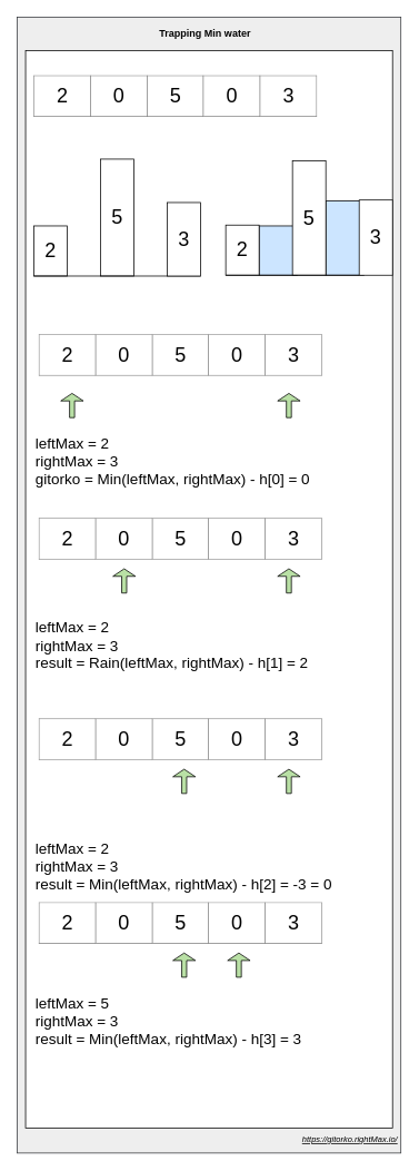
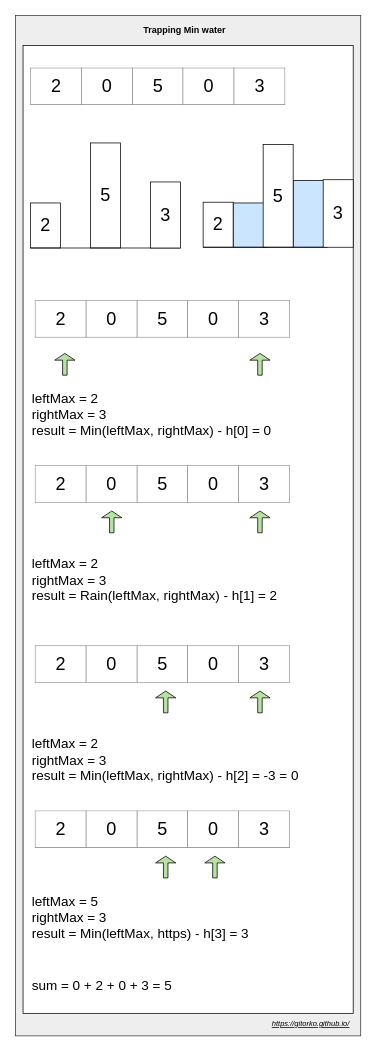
  <mxCell id="0" />
  <mxCell id="1" parent="0" />
  <mxCell id="2" value="" style="rounded=0;whiteSpace=wrap;html=1;align=left;fillColor=#eeeeee;strokeColor=#36393d;" vertex="1" parent="1"><mxGeometry x="20" y="20" width="460" height="1360" as="geometry" /></mxCell>
  <mxCell id="3" value="" style="rounded=0;whiteSpace=wrap;html=1;align=left;" vertex="1" parent="1"><mxGeometry x="30" y="60" width="440" height="1290" as="geometry" /></mxCell>
  <mxCell id="4" value="" style="rounded=0;whiteSpace=wrap;html=1;fillColor=#CCE5FF;" parent="1" vertex="1"><mxGeometry x="390" y="240" width="45.71" height="89" as="geometry" /></mxCell>
  <mxCell id="5" value="" style="rounded=0;whiteSpace=wrap;html=1;fillColor=#CCE5FF;" parent="1" vertex="1"><mxGeometry x="310" y="270" width="45.71" height="59" as="geometry" /></mxCell>
  <mxCell id="6" value="&lt;table border=&quot;1&quot; width=&quot;100%&quot; style=&quot;width: 100% ; height: 100% ; border-collapse: collapse ; font-size: 24px&quot;&gt;&lt;tbody style=&quot;font-size: 24px&quot;&gt;&lt;tr style=&quot;font-size: 24px&quot;&gt;&lt;td style=&quot;font-size: 24px&quot;&gt;2&lt;/td&gt;&lt;td style=&quot;font-size: 24px&quot;&gt;0&lt;/td&gt;&lt;td style=&quot;font-size: 24px&quot;&gt;5&lt;/td&gt;&lt;td style=&quot;font-size: 24px&quot;&gt;0&lt;/td&gt;&lt;td&gt;3&lt;/td&gt;&lt;/tr&gt;&lt;/tbody&gt;&lt;/table&gt;" style="text;html=1;strokeColor=none;fillColor=none;overflow=fill;align=center;fontSize=24;" parent="1" vertex="1"><mxGeometry x="40" y="90" width="340" height="50" as="geometry" /></mxCell>
  <mxCell id="7" value="&lt;font style=&quot;font-size: 24px&quot;&gt;2&lt;/font&gt;" style="rounded=0;whiteSpace=wrap;html=1;" parent="1" vertex="1"><mxGeometry x="40" y="270" width="40" height="60" as="geometry" /></mxCell>
  <mxCell id="8" value="&lt;font style=&quot;font-size: 24px&quot;&gt;5&lt;/font&gt;" style="rounded=0;whiteSpace=wrap;html=1;" parent="1" vertex="1"><mxGeometry x="120" y="190" width="40" height="140" as="geometry" /></mxCell>
  <mxCell id="9" value="" style="endArrow=none;html=1;entryX=0;entryY=1;entryDx=0;entryDy=0;exitX=1;exitY=1;exitDx=0;exitDy=0;" parent="1" source="19" target="7" edge="1"><mxGeometry width="50" height="50" relative="1" as="geometry"><mxPoint x="-60" y="400" as="sourcePoint" /><mxPoint x="-10" y="350" as="targetPoint" /></mxGeometry></mxCell>
  <mxCell id="10" value="&lt;font style=&quot;font-size: 24px&quot;&gt;2&lt;/font&gt;" style="rounded=0;whiteSpace=wrap;html=1;" parent="1" vertex="1"><mxGeometry x="270" y="269" width="40" height="60" as="geometry" /></mxCell>
  <mxCell id="11" value="&lt;font style=&quot;font-size: 24px&quot;&gt;5&lt;/font&gt;" style="rounded=0;whiteSpace=wrap;html=1;" parent="1" vertex="1"><mxGeometry x="350" y="192" width="40" height="137" as="geometry" /></mxCell>
  <mxCell id="12" value="" style="endArrow=none;html=1;entryX=0;entryY=1;entryDx=0;entryDy=0;exitX=1;exitY=1;exitDx=0;exitDy=0;" parent="1" target="10" edge="1"><mxGeometry width="50" height="50" relative="1" as="geometry"><mxPoint x="430" y="329" as="sourcePoint" /><mxPoint x="260" y="349" as="targetPoint" /></mxGeometry></mxCell>
  <mxCell id="13" value="" style="shape=flexArrow;endArrow=classic;html=1;width=6;endSize=2.67;fillColor=#B9E0A5;" parent="1" edge="1"><mxGeometry width="50" height="50" relative="1" as="geometry"><mxPoint x="85.71" y="500" as="sourcePoint" /><mxPoint x="85.71" y="470" as="targetPoint" /></mxGeometry></mxCell>
  <mxCell id="14" value="" style="shape=flexArrow;endArrow=classic;html=1;width=6;endSize=2.67;fillColor=#B9E0A5;" parent="1" edge="1"><mxGeometry width="50" height="50" relative="1" as="geometry"><mxPoint x="345.71" y="500" as="sourcePoint" /><mxPoint x="345.71" y="470" as="targetPoint" /></mxGeometry></mxCell>
  <mxCell id="15" value="" style="shape=flexArrow;endArrow=classic;html=1;width=6;endSize=2.67;fillColor=#B9E0A5;" parent="1" edge="1"><mxGeometry width="50" height="50" relative="1" as="geometry"><mxPoint x="148.21" y="710" as="sourcePoint" /><mxPoint x="148.21" y="680" as="targetPoint" /></mxGeometry></mxCell>
  <mxCell id="16" value="" style="shape=flexArrow;endArrow=classic;html=1;width=6;endSize=2.67;fillColor=#B9E0A5;" parent="1" edge="1"><mxGeometry width="50" height="50" relative="1" as="geometry"><mxPoint x="345.71" y="710" as="sourcePoint" /><mxPoint x="345.71" y="680" as="targetPoint" /></mxGeometry></mxCell>
  <mxCell id="17" value="" style="shape=flexArrow;endArrow=classic;html=1;width=6;endSize=2.67;fillColor=#B9E0A5;" parent="1" edge="1"><mxGeometry width="50" height="50" relative="1" as="geometry"><mxPoint x="220.12" y="950" as="sourcePoint" /><mxPoint x="220.12" y="920" as="targetPoint" /></mxGeometry></mxCell>
  <mxCell id="18" value="" style="shape=flexArrow;endArrow=classic;html=1;width=6;endSize=2.67;fillColor=#B9E0A5;" parent="1" edge="1"><mxGeometry width="50" height="50" relative="1" as="geometry"><mxPoint x="345.71" y="950" as="sourcePoint" /><mxPoint x="345.71" y="920" as="targetPoint" /></mxGeometry></mxCell>
  <mxCell id="19" value="&lt;font style=&quot;font-size: 24px&quot;&gt;3&lt;/font&gt;" style="rounded=0;whiteSpace=wrap;html=1;" parent="1" vertex="1"><mxGeometry x="200" y="242" width="40" height="88" as="geometry" /></mxCell>
  <mxCell id="20" value="&lt;font style=&quot;font-size: 24px&quot;&gt;3&lt;/font&gt;" style="rounded=0;whiteSpace=wrap;html=1;" parent="1" vertex="1"><mxGeometry x="430" y="239" width="40" height="90" as="geometry" /></mxCell>
  <mxCell id="21" value="&lt;table border=&quot;1&quot; width=&quot;100%&quot; style=&quot;width: 100% ; height: 100% ; border-collapse: collapse ; font-size: 24px&quot;&gt;&lt;tbody style=&quot;font-size: 24px&quot;&gt;&lt;tr style=&quot;font-size: 24px&quot;&gt;&lt;td style=&quot;font-size: 24px&quot;&gt;2&lt;/td&gt;&lt;td style=&quot;font-size: 24px&quot;&gt;0&lt;/td&gt;&lt;td style=&quot;font-size: 24px&quot;&gt;5&lt;/td&gt;&lt;td style=&quot;font-size: 24px&quot;&gt;0&lt;/td&gt;&lt;td&gt;3&lt;/td&gt;&lt;/tr&gt;&lt;/tbody&gt;&lt;/table&gt;" style="text;html=1;strokeColor=none;fillColor=none;overflow=fill;align=center;fontSize=24;" parent="1" vertex="1"><mxGeometry x="45.71" y="400" width="340" height="50" as="geometry" /></mxCell>
  <mxCell id="22" value="&lt;table border=&quot;1&quot; width=&quot;100%&quot; style=&quot;width: 100% ; height: 100% ; border-collapse: collapse ; font-size: 24px&quot;&gt;&lt;tbody style=&quot;font-size: 24px&quot;&gt;&lt;tr style=&quot;font-size: 24px&quot;&gt;&lt;td style=&quot;font-size: 24px&quot;&gt;2&lt;/td&gt;&lt;td style=&quot;font-size: 24px&quot;&gt;0&lt;/td&gt;&lt;td style=&quot;font-size: 24px&quot;&gt;5&lt;/td&gt;&lt;td style=&quot;font-size: 24px&quot;&gt;0&lt;/td&gt;&lt;td&gt;3&lt;/td&gt;&lt;/tr&gt;&lt;/tbody&gt;&lt;/table&gt;" style="text;html=1;strokeColor=none;fillColor=none;overflow=fill;align=center;fontSize=24;" parent="1" vertex="1"><mxGeometry x="45.71" y="620" width="340" height="50" as="geometry" /></mxCell>
  <mxCell id="23" value="&lt;table border=&quot;1&quot; width=&quot;100%&quot; style=&quot;width: 100% ; height: 100% ; border-collapse: collapse ; font-size: 24px&quot;&gt;&lt;tbody style=&quot;font-size: 24px&quot;&gt;&lt;tr style=&quot;font-size: 24px&quot;&gt;&lt;td style=&quot;font-size: 24px&quot;&gt;2&lt;/td&gt;&lt;td style=&quot;font-size: 24px&quot;&gt;0&lt;/td&gt;&lt;td style=&quot;font-size: 24px&quot;&gt;5&lt;/td&gt;&lt;td style=&quot;font-size: 24px&quot;&gt;0&lt;/td&gt;&lt;td&gt;3&lt;/td&gt;&lt;/tr&gt;&lt;/tbody&gt;&lt;/table&gt;" style="text;html=1;strokeColor=none;fillColor=none;overflow=fill;align=center;fontSize=24;" parent="1" vertex="1"><mxGeometry x="45.71" y="860" width="340" height="50" as="geometry" /></mxCell>
  <mxCell id="24" value="" style="shape=flexArrow;endArrow=classic;html=1;width=6;endSize=2.67;fillColor=#B9E0A5;" parent="1" edge="1"><mxGeometry width="50" height="50" relative="1" as="geometry"><mxPoint x="220.12" y="1170" as="sourcePoint" /><mxPoint x="220.12" y="1140" as="targetPoint" /></mxGeometry></mxCell>
  <mxCell id="25" value="" style="shape=flexArrow;endArrow=classic;html=1;width=6;endSize=2.67;fillColor=#B9E0A5;" parent="1" edge="1"><mxGeometry width="50" height="50" relative="1" as="geometry"><mxPoint x="285.71" y="1170" as="sourcePoint" /><mxPoint x="285.71" y="1140" as="targetPoint" /></mxGeometry></mxCell>
  <mxCell id="26" value="&lt;table border=&quot;1&quot; width=&quot;100%&quot; style=&quot;width: 100% ; height: 100% ; border-collapse: collapse ; font-size: 24px&quot;&gt;&lt;tbody style=&quot;font-size: 24px&quot;&gt;&lt;tr style=&quot;font-size: 24px&quot;&gt;&lt;td style=&quot;font-size: 24px&quot;&gt;2&lt;/td&gt;&lt;td style=&quot;font-size: 24px&quot;&gt;0&lt;/td&gt;&lt;td style=&quot;font-size: 24px&quot;&gt;5&lt;/td&gt;&lt;td style=&quot;font-size: 24px&quot;&gt;0&lt;/td&gt;&lt;td&gt;3&lt;/td&gt;&lt;/tr&gt;&lt;/tbody&gt;&lt;/table&gt;" style="text;html=1;strokeColor=none;fillColor=none;overflow=fill;align=center;fontSize=24;" parent="1" vertex="1"><mxGeometry x="45.71" y="1080" width="340" height="50" as="geometry" /></mxCell>
- <mxCell id="27" value="&lt;span style=&quot;font-size: 18px ; white-space: nowrap&quot;&gt;leftMax = 2&lt;/span&gt;&lt;br style=&quot;font-size: 18px ; white-space: nowrap&quot;&gt;&lt;div style=&quot;font-size: 18px ; white-space: nowrap&quot;&gt;rightMax = 3&lt;/div&gt;&lt;div style=&quot;font-size: 18px ; white-space: nowrap&quot;&gt;gitorko = Min(leftMax, rightMax) - h[0] = 0&lt;/div&gt;" style="text;html=1;strokeColor=none;fillColor=none;align=left;verticalAlign=middle;whiteSpace=wrap;rounded=0;" vertex="1" parent="1"><mxGeometry x="40" y="520.83" width="410" height="65" as="geometry" /></mxCell>
+ <mxCell id="27" value="&lt;span style=&quot;font-size: 18px ; white-space: nowrap&quot;&gt;leftMax = 2&lt;/span&gt;&lt;br style=&quot;font-size: 18px ; white-space: nowrap&quot;&gt;&lt;div style=&quot;font-size: 18px ; white-space: nowrap&quot;&gt;rightMax = 3&lt;/div&gt;&lt;div style=&quot;font-size: 18px ; white-space: nowrap&quot;&gt;result = Min(leftMax, rightMax) - h[0] = 0&lt;/div&gt;" style="text;html=1;strokeColor=none;fillColor=none;align=left;verticalAlign=middle;whiteSpace=wrap;rounded=0;" vertex="1" parent="1"><mxGeometry x="40" y="520.83" width="410" height="65" as="geometry" /></mxCell>
  <mxCell id="28" value="&lt;span style=&quot;font-size: 18px ; white-space: nowrap&quot;&gt;leftMax = 2&lt;/span&gt;&lt;br style=&quot;font-size: 18px ; white-space: nowrap&quot;&gt;&lt;div style=&quot;font-size: 18px ; white-space: nowrap&quot;&gt;rightMax = 3&lt;/div&gt;&lt;div style=&quot;font-size: 18px ; white-space: nowrap&quot;&gt;result = Rain(leftMax, rightMax)&amp;nbsp;- h[1] = 2&lt;/div&gt;" style="text;html=1;strokeColor=none;fillColor=none;align=left;verticalAlign=middle;whiteSpace=wrap;rounded=0;" vertex="1" parent="1"><mxGeometry x="40" y="740" width="380" height="65" as="geometry" /></mxCell>
- <mxCell id="29" value="&lt;span style=&quot;font-size: 18px ; white-space: nowrap&quot;&gt;leftMax = 2&lt;/span&gt;&lt;br style=&quot;font-size: 18px ; white-space: nowrap&quot;&gt;&lt;div style=&quot;font-size: 18px ; white-space: nowrap&quot;&gt;rightMax = 3&lt;/div&gt;&lt;div style=&quot;font-size: 18px ; white-space: nowrap&quot;&gt;result = Min(leftMax, rightMax)&amp;nbsp;- h[2] = -3 = 0&lt;/div&gt;" style="text;html=1;strokeColor=none;fillColor=none;align=left;verticalAlign=middle;whiteSpace=wrap;rounded=0;" vertex="1" parent="1"><mxGeometry x="40" y="1005" width="370" height="65" as="geometry" /></mxCell>
- <mxCell id="30" value="&lt;span style=&quot;font-size: 18px ; white-space: nowrap&quot;&gt;leftMax = 5&lt;/span&gt;&lt;br style=&quot;font-size: 18px ; white-space: nowrap&quot;&gt;&lt;div style=&quot;font-size: 18px ; white-space: nowrap&quot;&gt;rightMax = 3&lt;/div&gt;&lt;div style=&quot;font-size: 18px ; white-space: nowrap&quot;&gt;result = Min(leftMax, rightMax)&amp;nbsp;- h[3] = 3&lt;/div&gt;" style="text;html=1;strokeColor=none;fillColor=none;align=left;verticalAlign=middle;whiteSpace=wrap;rounded=0;" vertex="1" parent="1"><mxGeometry x="40" y="1190" width="380" height="65" as="geometry" /></mxCell>
- <mxCell id="32" value="&lt;font style=&quot;font-size: 10px&quot;&gt;&lt;i&gt;&lt;u&gt;https://gitorko.rightMax.io/&lt;/u&gt;&lt;/i&gt;&lt;/font&gt;" style="text;html=1;" vertex="1" parent="1"><mxGeometry x="360" y="1350" width="110" height="30" as="geometry" /></mxCell>
+ <mxCell id="29" value="&lt;span style=&quot;font-size: 18px ; white-space: nowrap&quot;&gt;leftMax = 2&lt;/span&gt;&lt;br style=&quot;font-size: 18px ; white-space: nowrap&quot;&gt;&lt;div style=&quot;font-size: 18px ; white-space: nowrap&quot;&gt;rightMax = 3&lt;/div&gt;&lt;div style=&quot;font-size: 18px ; white-space: nowrap&quot;&gt;result = Min(leftMax, rightMax)&amp;nbsp;- h[2] = -3 = 0&lt;/div&gt;" style="text;html=1;strokeColor=none;fillColor=none;align=left;verticalAlign=middle;whiteSpace=wrap;rounded=0;" vertex="1" parent="1"><mxGeometry x="40" y="980" width="370" height="65" as="geometry" /></mxCell>
+ <mxCell id="30" value="&lt;span style=&quot;font-size: 18px ; white-space: nowrap&quot;&gt;leftMax = 5&lt;/span&gt;&lt;br style=&quot;font-size: 18px ; white-space: nowrap&quot;&gt;&lt;div style=&quot;font-size: 18px ; white-space: nowrap&quot;&gt;rightMax = 3&lt;/div&gt;&lt;div style=&quot;font-size: 18px ; white-space: nowrap&quot;&gt;result = Min(leftMax, https)&amp;nbsp;- h[3] = 3&lt;/div&gt;" style="text;html=1;strokeColor=none;fillColor=none;align=left;verticalAlign=middle;whiteSpace=wrap;rounded=0;" vertex="1" parent="1"><mxGeometry x="40" y="1190" width="380" height="65" as="geometry" /></mxCell>
+ <mxCell id="31" value="&lt;span style=&quot;font-size: 18px ; white-space: nowrap&quot;&gt;sum = 0 + 2 + 0 + 3 = 5&lt;/span&gt;" style="text;html=1;strokeColor=none;fillColor=none;align=left;verticalAlign=middle;whiteSpace=wrap;rounded=0;" vertex="1" parent="1"><mxGeometry x="40" y="1280" width="380" height="65" as="geometry" /></mxCell>
+ <mxCell id="32" value="&lt;font style=&quot;font-size: 10px&quot;&gt;&lt;i&gt;&lt;u&gt;https://gitorko.github.io/&lt;/u&gt;&lt;/i&gt;&lt;/font&gt;" style="text;html=1;" vertex="1" parent="1"><mxGeometry x="360" y="1350" width="110" height="30" as="geometry" /></mxCell>
  <mxCell id="33" value="Trapping Min water" style="text;html=1;strokeColor=none;fillColor=none;align=center;verticalAlign=middle;whiteSpace=wrap;rounded=0;fontStyle=1" vertex="1" parent="1"><mxGeometry x="172.5" y="30" width="145" height="20" as="geometry" /></mxCell>
